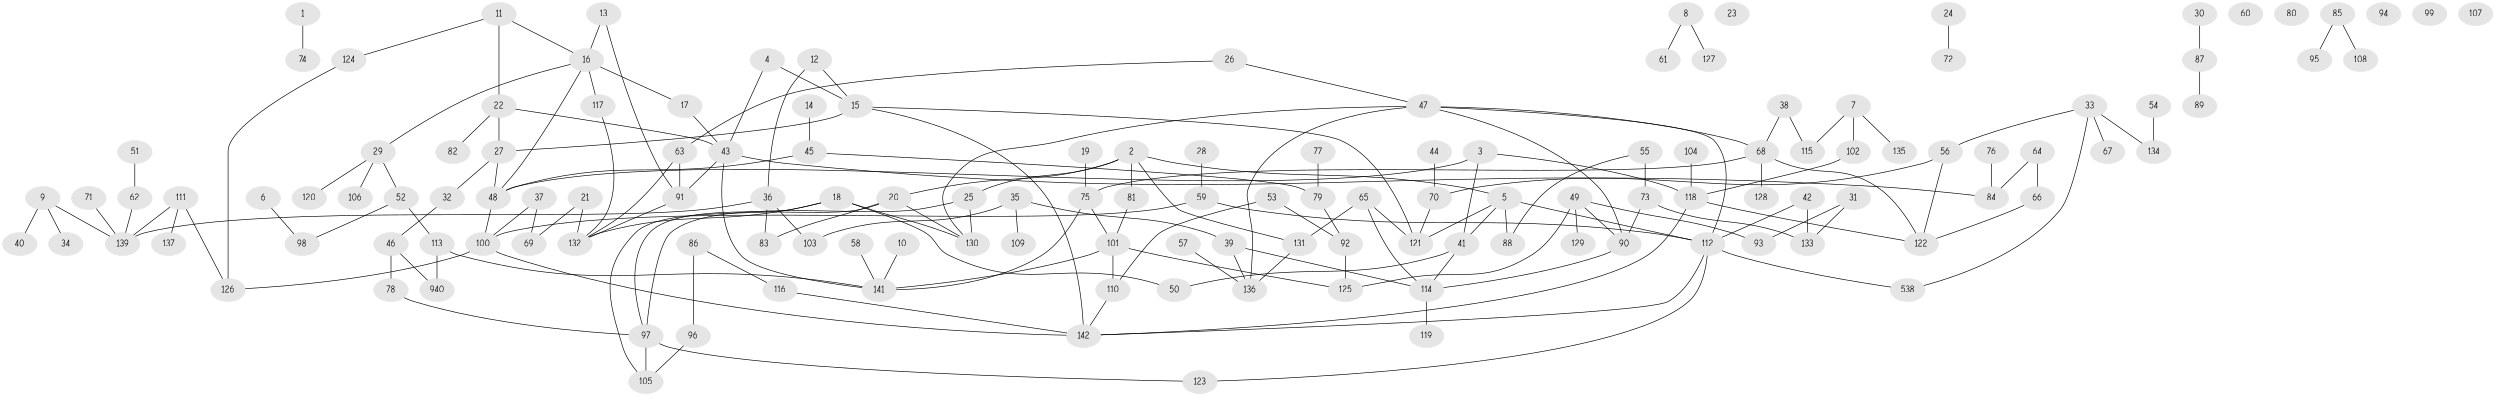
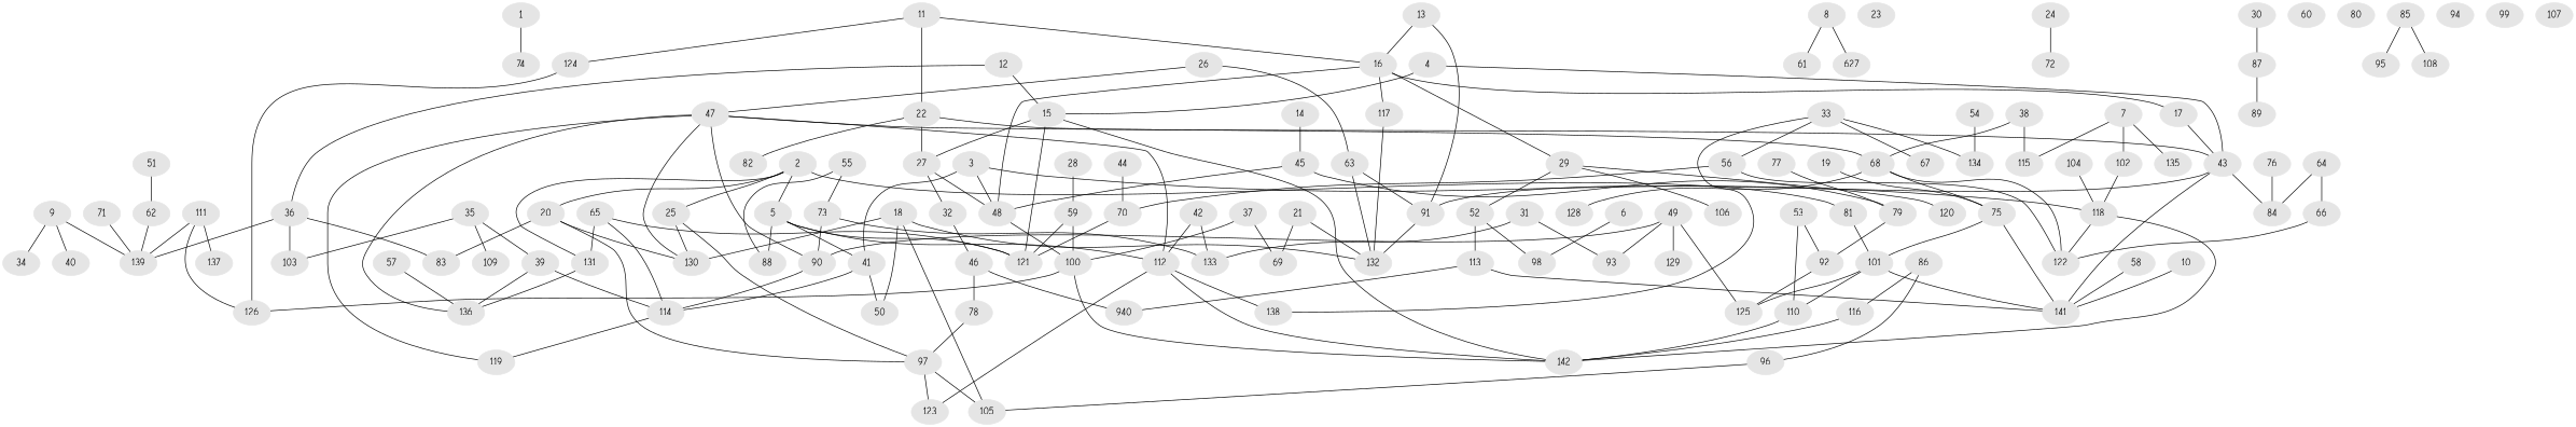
  graph {
    fontname="Comic Neue"
    node [color=gray90 fontname="Comic Neue" style=filled]
    edge [fontname="Comic Neue"]
    1
    74
    2
    5
    20
    25
    81
    131
    41
    88
    112
    121
    130
    83
    97
    101
    136
    3
    48
    118
    50
    114
    100
    142
    122
    4
    15
    43
    27
    141
    91
    84
-   138 [label=538]
+   138
    123
    6
    98
    7
    102
    115
    135
    8
    61
-   127
+   127 [label=627]
    9
    34
    40
    139
    10
    11
    16
    22
    124
    17
    29
    117
    82
    126
    12
    36
    103
    13
    132
    14
    45
    79
    32
    52
    106
    120
    18
    105
    19
    75
    21
    69
    23
    24
    72
    26
    47
    63
    68
    90
    119
    46
    28
    59
    113
    30
    87
    89
    31
    93
    133
    78
    n96 [label=940]
    33
    56
    67
    134
    70
    35
    39
    109
    37
    38
    128
    42
    44
    92
    49
    125
    129
    51
    62
    53
    110
    54
    55
    73
    57
    58
    60
    64
    66
    65
    104
    71
    76
    77
    80
    85
    95
    108
    86
    96
    116
    94
    99
    107
    111
    137
    1 -- 74
    2 -- 5
    2 -- 20
    2 -- 25
    2 -- 81
    2 -- 131
    5 -- 41
    5 -- 88
    5 -- 112
    5 -- 121
    20 -- 130
    20 -- 83
    20 -- 97
    25 -- 130
    25 -- 97
    81 -- 101
    131 -- 136
    41 -- 50
    41 -- 114
    112 -- 142
    112 -- 138
    112 -- 123
    97 -- 123
    97 -- 105
    101 -- 141
    101 -- 125
    101 -- 110
    3 -- 41
    3 -- 48
    3 -- 118
    48 -- 100
    118 -- 142
    118 -- 122
    114 -- 119
    100 -- 142
    100 -- 126
    4 -- 15
    4 -- 43
    15 -- 121
    15 -- 142
    15 -- 27
    43 -- 141
    43 -- 91
    43 -- 84
    27 -- 48
    27 -- 32
    91 -- 132
    6 -- 98
    7 -- 102
    7 -- 115
    7 -- 135
    102 -- 118
    8 -- 61
    8 -- 127
    9 -- 34
    9 -- 40
    9 -- 139
    10 -- 141
    11 -- 16
    11 -- 22
    11 -- 124
    16 -- 48
    16 -- 17
    16 -- 29
    16 -- 117
    22 -- 43
    22 -- 27
    22 -- 82
    124 -- 126
    17 -- 43
    29 -- 52
    29 -- 106
    29 -- 120
    117 -- 132
    12 -- 15
    12 -- 36
    36 -- 83
    36 -- 139
    36 -- 103
    13 -- 91
    13 -- 16
    14 -- 45
    45 -- 48
    45 -- 79
    79 -- 92
    32 -- 46
    52 -- 98
    52 -- 113
    18 -- 130
    18 -- 50
    18 -- 132
    18 -- 105
    19 -- 75
    75 -- 101
    75 -- 141
    21 -- 132
    21 -- 69
    24 -- 72
    26 -- 47
    26 -- 63
    47 -- 112
    47 -- 130
    47 -- 136
    47 -- 68
    47 -- 90
+   47 -- 119
    63 -- 91
    63 -- 132
    68 -- 122
    68 -- 75
    68 -- 128
    90 -- 114
    46 -- 78
    46 -- n96
    28 -- 59
-   59 -- 112
+   59 -- 121
    59 -- 100
    113 -- 141
    113 -- n96
    30 -- 87
    87 -- 89
    31 -- 93
    31 -- 133
    78 -- 97
    33 -- 138
    33 -- 56
    33 -- 67
    33 -- 134
    56 -- 122
    56 -- 70
    70 -- 121
    35 -- 103
    35 -- 39
    35 -- 109
    39 -- 136
    39 -- 114
    37 -- 100
    37 -- 69
    38 -- 115
    38 -- 68
    42 -- 112
    42 -- 133
    44 -- 70
    92 -- 125
    49 -- 90
    49 -- 93
    49 -- 125
    49 -- 129
    51 -- 62
    62 -- 139
    53 -- 92
    53 -- 110
    110 -- 142
    54 -- 134
    55 -- 88
    55 -- 73
    73 -- 90
    73 -- 133
    57 -- 136
    58 -- 141
    64 -- 84
    64 -- 66
    66 -- 122
    65 -- 131
    65 -- 121
    65 -- 114
    104 -- 118
    71 -- 139
    76 -- 84
    77 -- 79
    85 -- 95
    85 -- 108
    86 -- 96
    86 -- 116
    96 -- 105
    116 -- 142
    111 -- 139
    111 -- 126
    111 -- 137
  }
